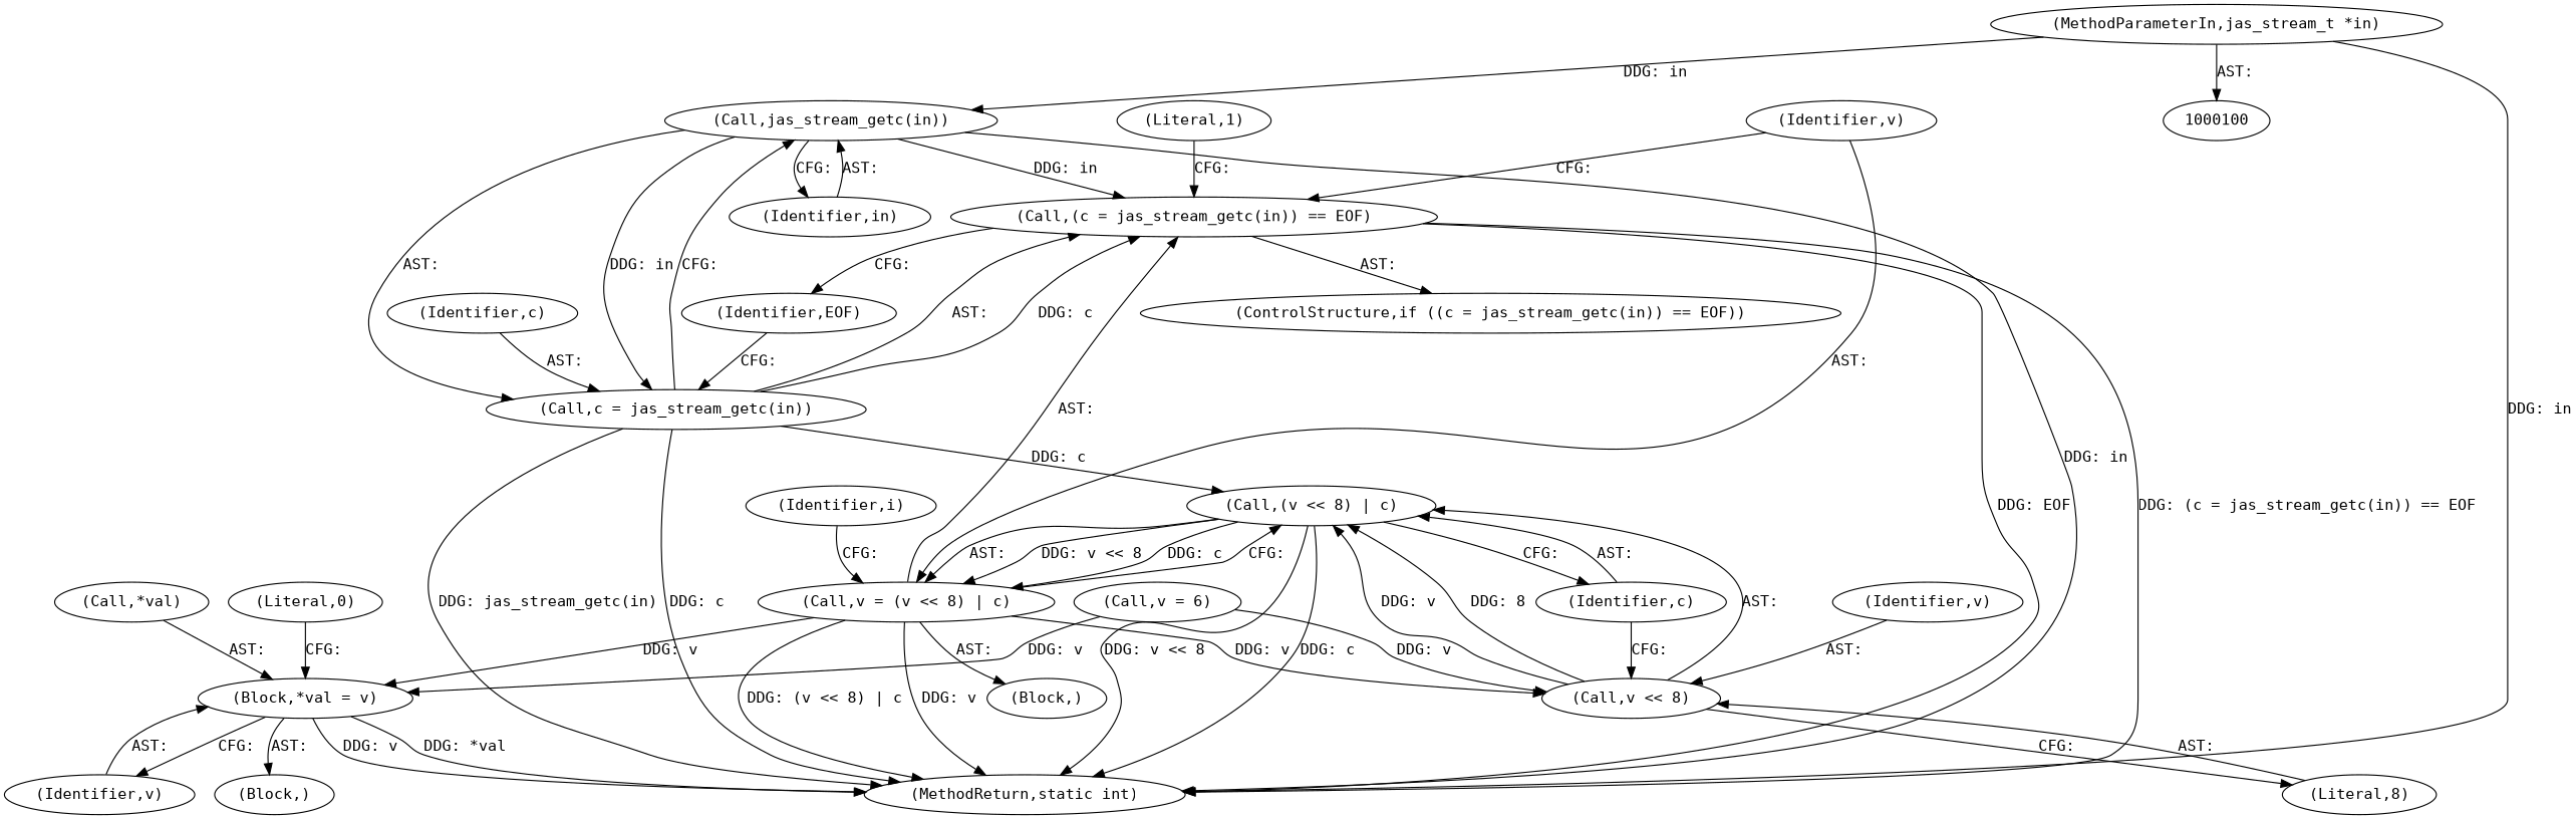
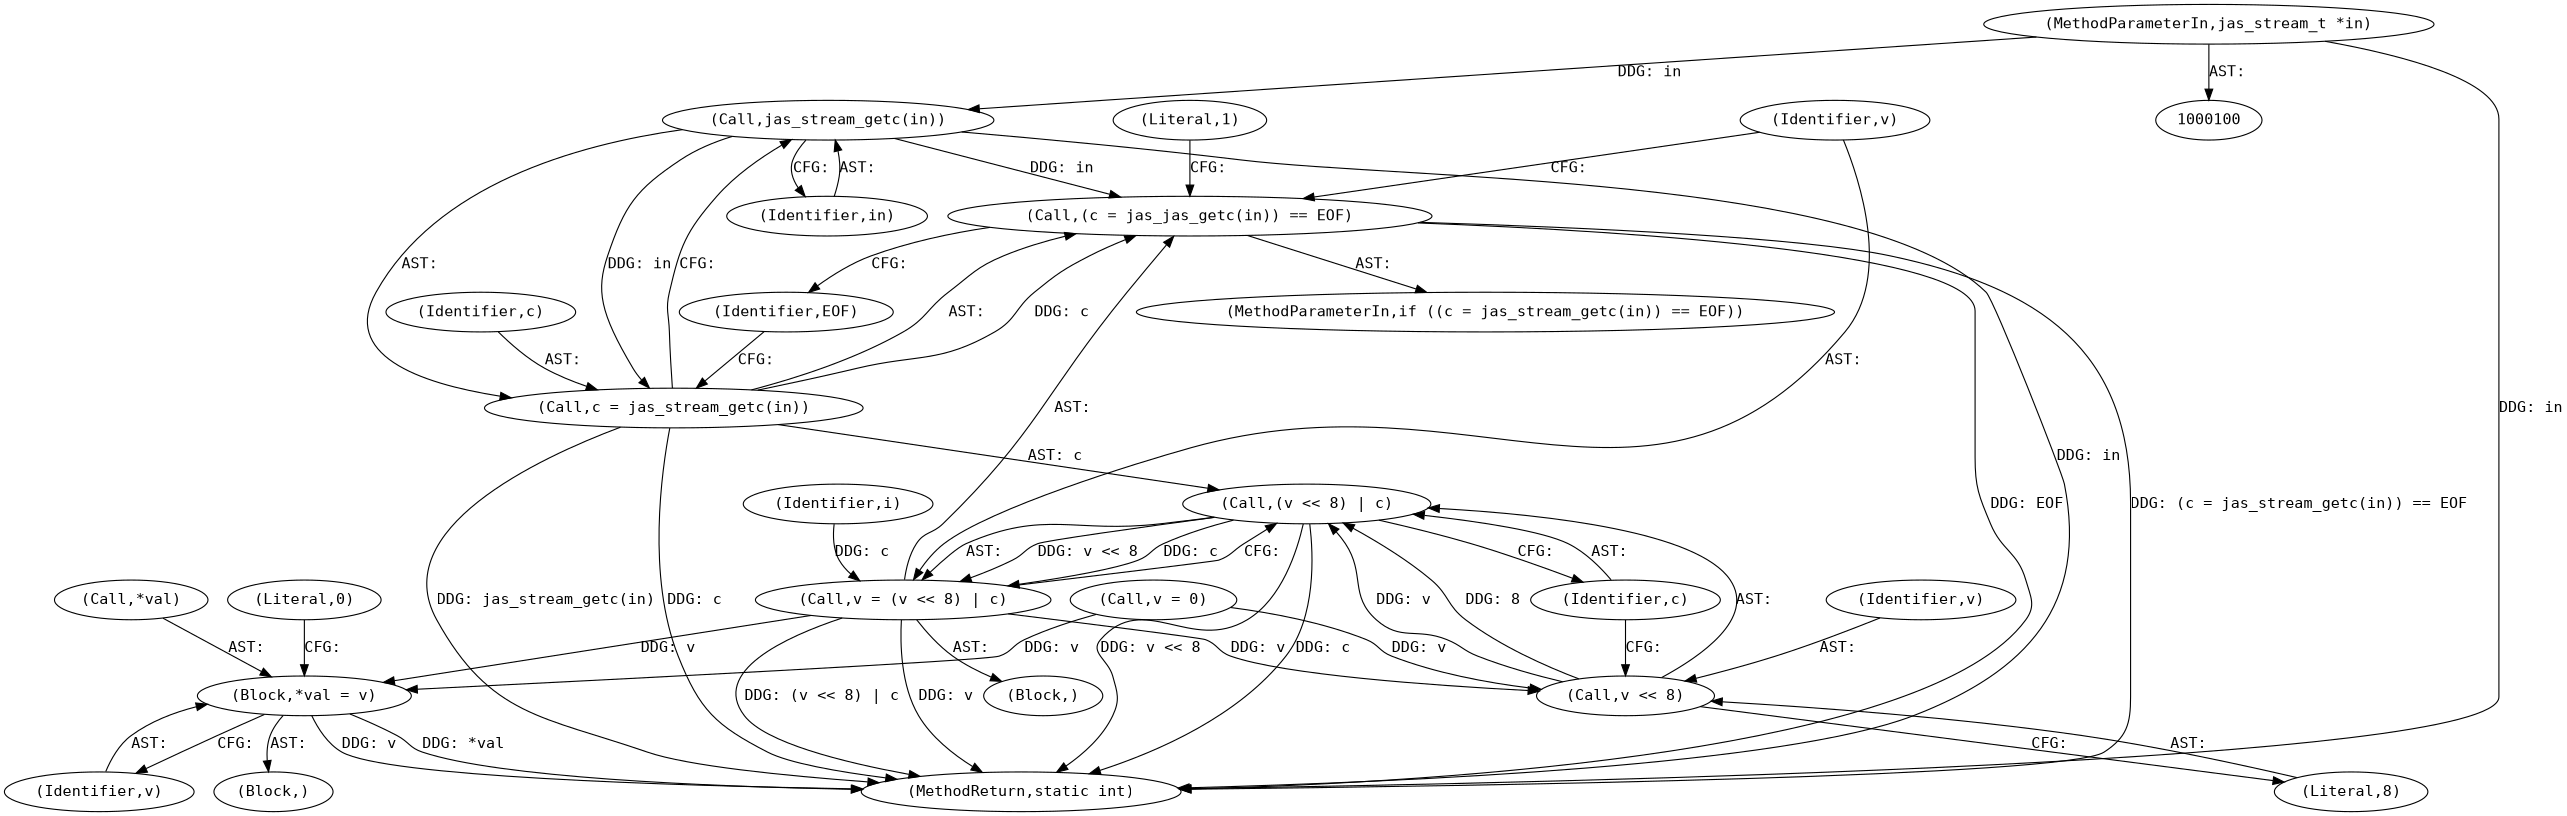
  digraph {
    fontname="DejaVu Sans Mono"
    node [fontname="DejaVu Sans Mono"]
    edge [fontname="DejaVu Sans Mono"]
    n1 [label="(Call,jas_stream_getc(in))"]
-   n2 [label="(Call,(c = jas_stream_getc(in)) == EOF)"]
+   n2 [label="(Call,(c = jas_jas_getc(in)) == EOF)"]
    n3 [label="(Call,c = jas_stream_getc(in))"]
    n4 [label="(Identifier,in)"]
    n5 [label="(MethodReturn,static int)"]
    n6 [label="(Identifier,EOF)"]
-   n7 [label="(ControlStructure,if ((c = jas_stream_getc(in)) == EOF))"]
+   n7 [label="(MethodParameterIn,if ((c = jas_stream_getc(in)) == EOF))"]
    n8 [label="(Call,(v << 8) | c)"]
    n9 [label="(MethodParameterIn,jas_stream_t *in)"]
    1000100
    n11 [label="(Call,v = (v << 8) | c)"]
    n12 [label="(Identifier,c)"]
    n13 [label="(Call,v << 8)"]
    n14 [label="(Block,*val = v)"]
    n15 [label="(Block,)"]
    n16 [label="(Literal,8)"]
    n17 [label="(Identifier,v)"]
    n18 [label="(Block,)"]
    n19 [label="(Identifier,i)"]
-   n20 [label="(Call,v = 6)"]
+   n20 [label="(Call,v = 0)"]
    n21 [label="(Identifier,v)"]
    n22 [label="(Identifier,v)"]
    n23 [label="(Call,*val)"]
    n24 [label="(Literal,1)"]
    n25 [label="(Literal,0)"]
    n26 [label="(Identifier,c)"]
    n1 -> n2 [label="DDG: in"]
    n1 -> n3 [label="AST: "]
    n1 -> n3 [label="DDG: in"]
    n1 -> n4 [label="CFG: "]
    n1 -> n5 [label="DDG: in"]
    n2 -> n5 [label="DDG: EOF"]
    n2 -> n5 [label="DDG: (c = jas_stream_getc(in)) == EOF"]
    n2 -> n6 [label="CFG: "]
    n2 -> n7 [label="AST: "]
    n3 -> n1 [label="CFG: "]
    n3 -> n2 [label="AST: "]
    n3 -> n2 [label="DDG: c"]
    n3 -> n5 [label="DDG: jas_stream_getc(in)"]
    n3 -> n5 [label="DDG: c"]
-   n3 -> n8 [label="DDG: c"]
+   n3 -> n8 [label="AST: c"]
    n4 -> n1 [label="AST: "]
    n6 -> n3 [label="CFG: "]
    n8 -> n5 [label="DDG: v << 8"]
    n8 -> n5 [label="DDG: c"]
    n8 -> n11 [label="AST: "]
    n8 -> n11 [label="DDG: v << 8"]
    n8 -> n11 [label="DDG: c"]
    n8 -> n12 [label="CFG: "]
    n9 -> n1 [label="DDG: in"]
    n9 -> n5 [label="DDG: in"]
    n9 -> 1000100 [label="AST: "]
    n11 -> n2 [label="AST: "]
    n11 -> n5 [label="DDG: v"]
    n11 -> n5 [label="DDG: (v << 8) | c"]
    n11 -> n8 [label="CFG: "]
    n11 -> n13 [label="DDG: v"]
    n11 -> n14 [label="DDG: v"]
    n11 -> n15 [label="AST: "]
    n12 -> n8 [label="AST: "]
    n12 -> n13 [label="CFG: "]
    n13 -> n8 [label="AST: "]
    n13 -> n8 [label="DDG: v"]
    n13 -> n8 [label="DDG: 8"]
    n13 -> n16 [label="CFG: "]
    n14 -> n5 [label="DDG: v"]
    n14 -> n5 [label="DDG: *val"]
    n14 -> n17 [label="CFG: "]
    n14 -> n18 [label="AST: "]
    n16 -> n13 [label="AST: "]
    n17 -> n14 [label="AST: "]
-   n19 -> n11 [label="CFG: "]
+   n19 -> n11 [label="DDG: c"]
    n20 -> n13 [label="DDG: v"]
    n20 -> n14 [label="DDG: v"]
    n21 -> n13 [label="AST: "]
    n22 -> n2 [label="CFG: "]
    n22 -> n11 [label="AST: "]
    n23 -> n14 [label="AST: "]
    n24 -> n2 [label="CFG: "]
    n25 -> n14 [label="CFG: "]
    n26 -> n3 [label="AST: "]
  }
